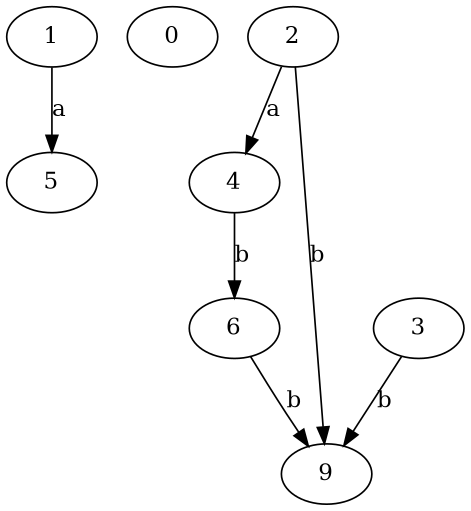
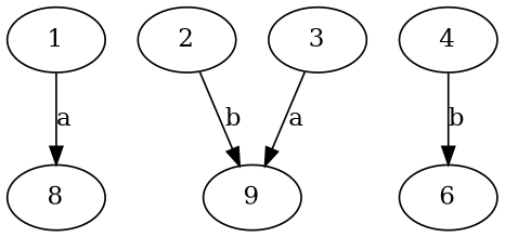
  strict digraph {
    1
-   5
-   0
+   5 [label=8]
    2
    4
    n6 [label=9]
    6
    3
    1 -> 5 [label=a]
-   2 -> 4 [label=a]
    2 -> n6 [label=b]
    4 -> 6 [label=b]
-   6 -> n6 [label=b]
-   3 -> n6 [label=b]
+   3 -> n6 [label=a]
  }
